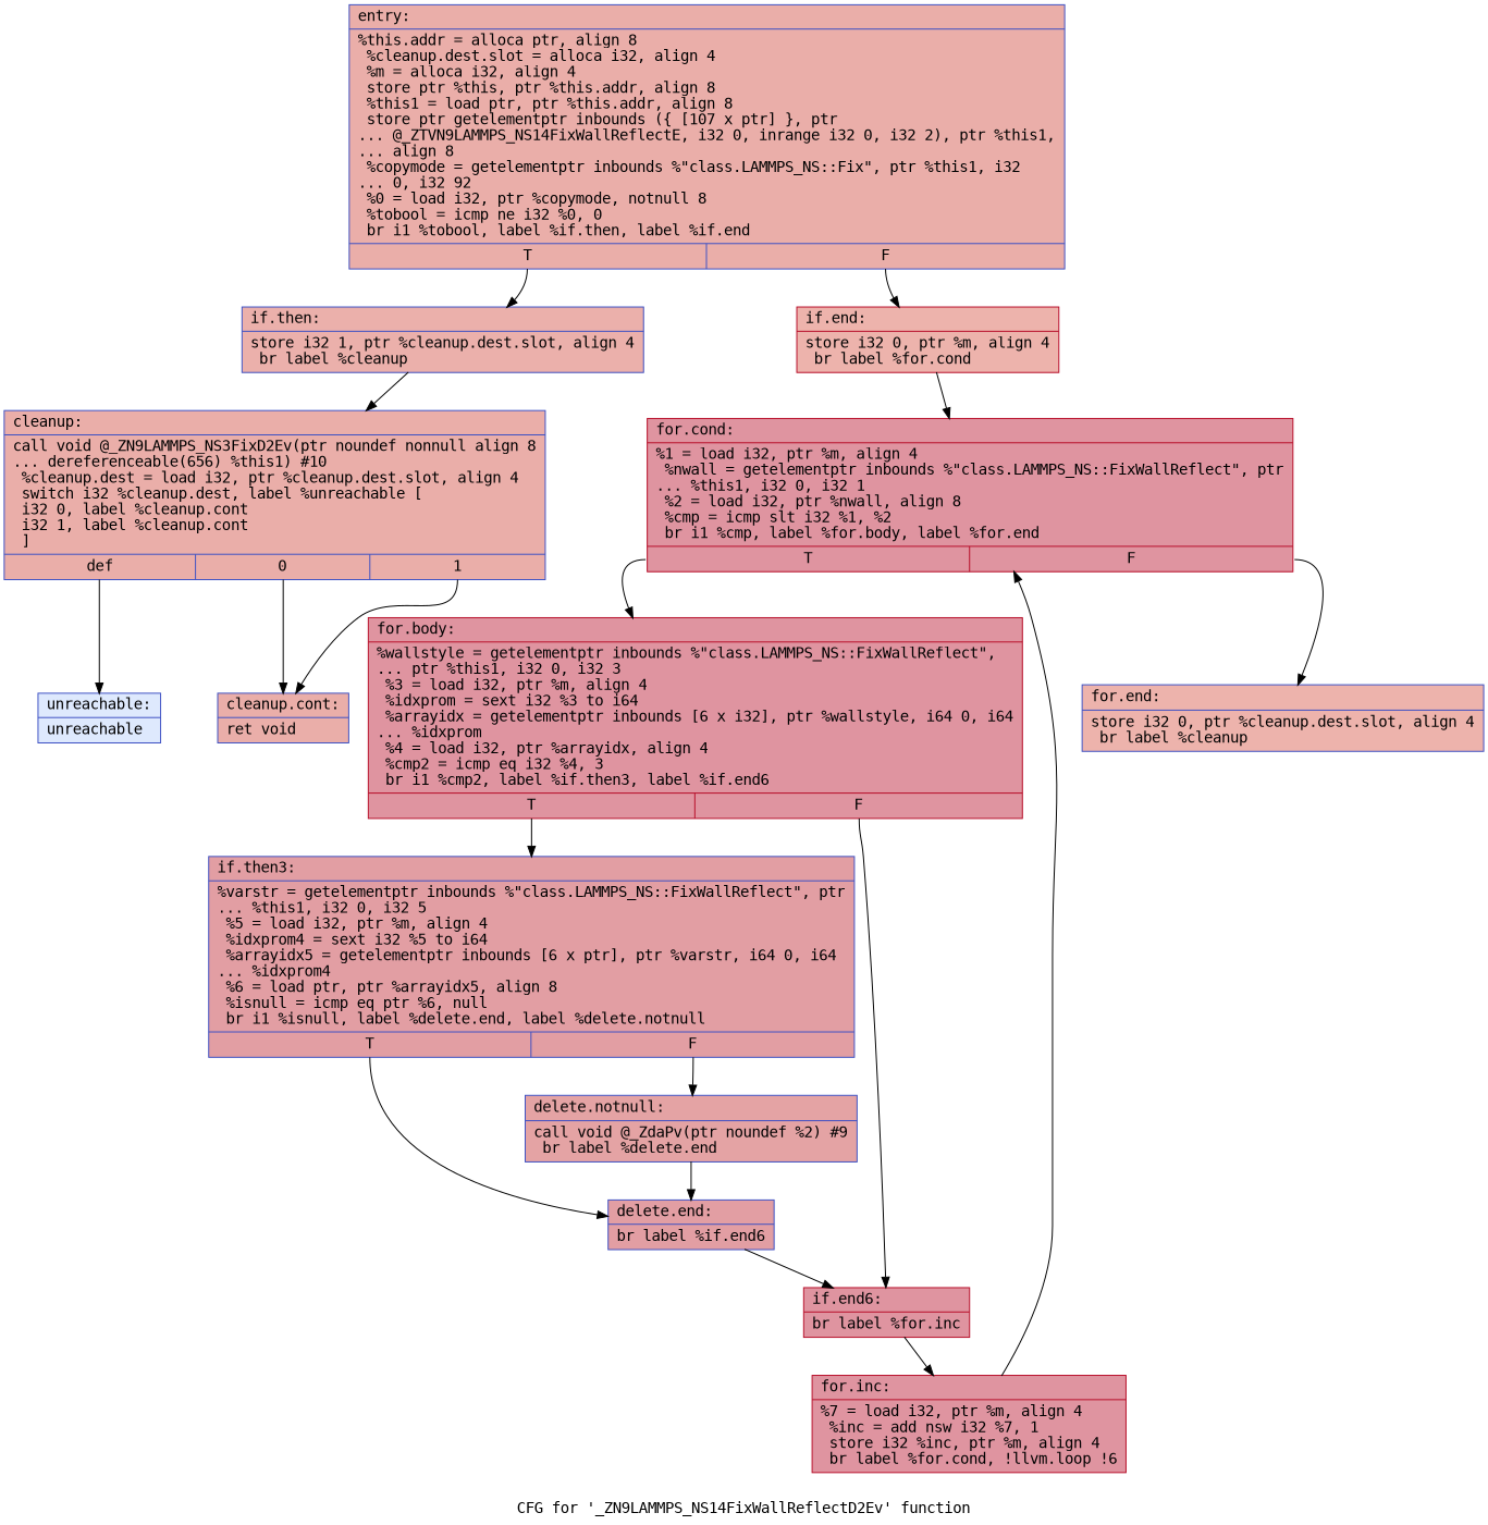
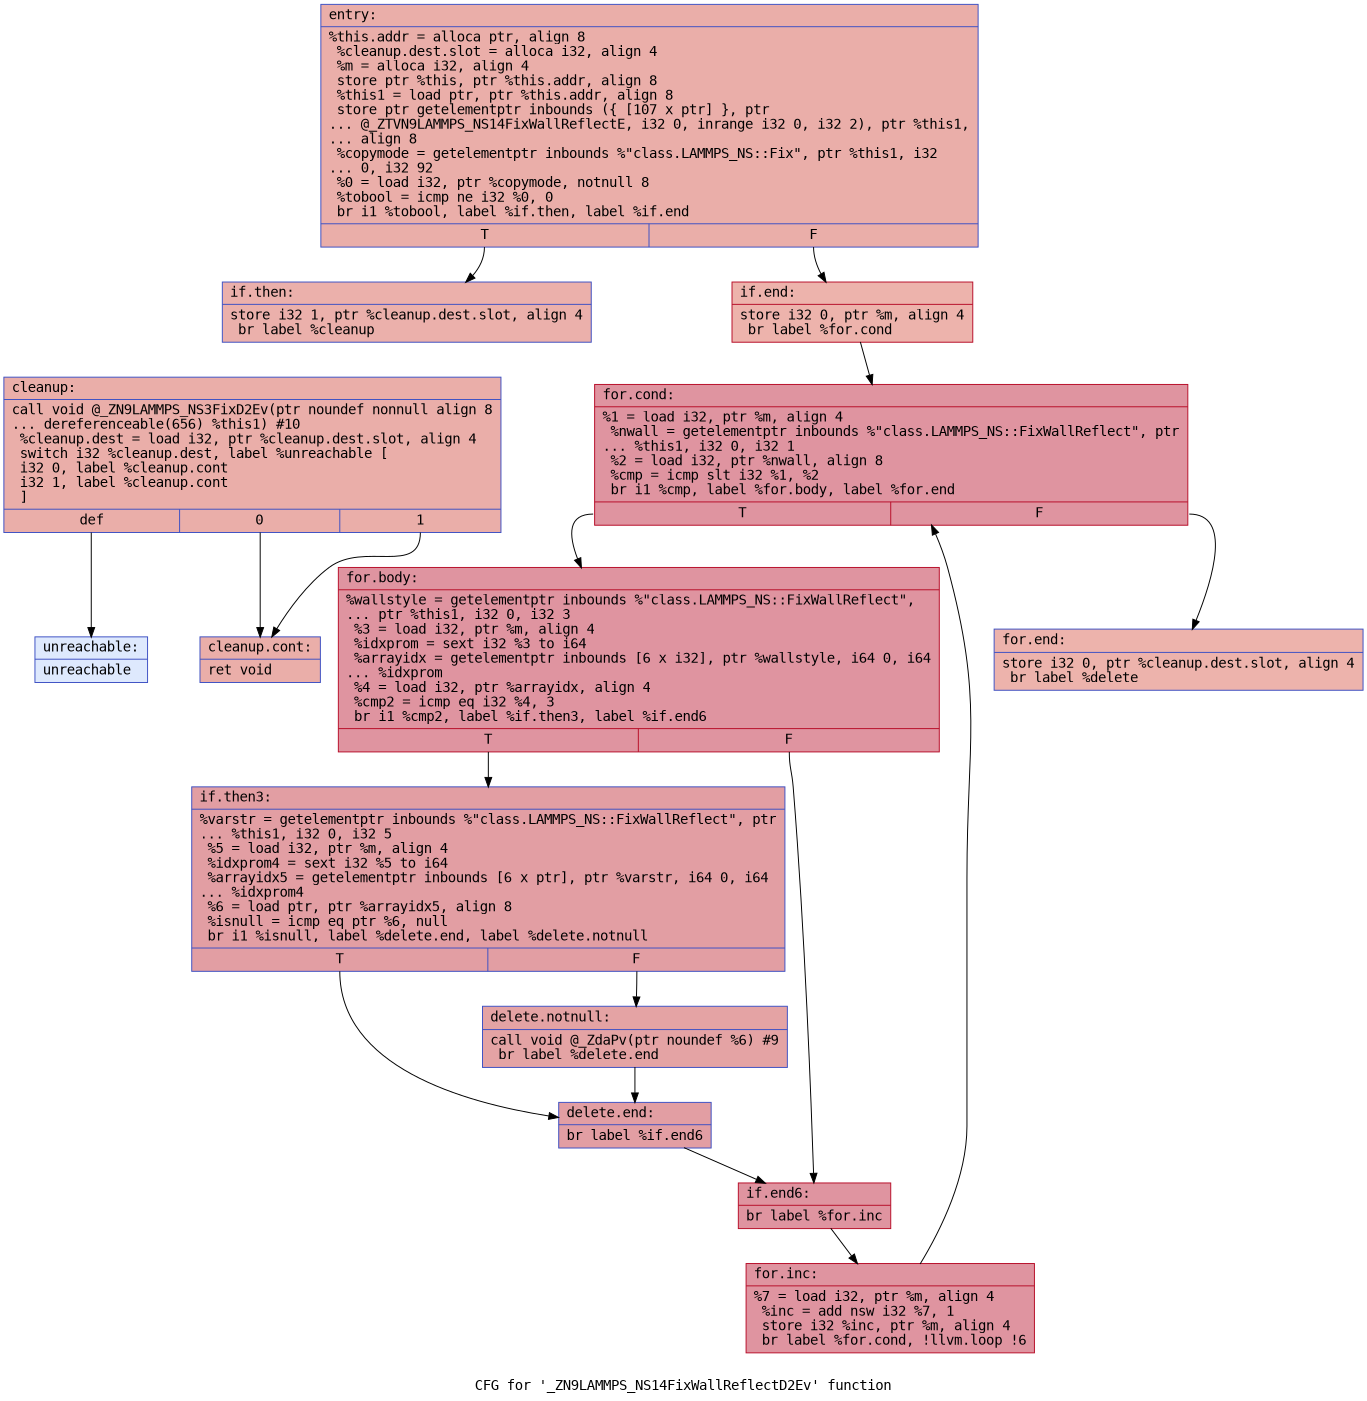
  digraph {
    fontname="DejaVu Sans Mono"
    label="CFG for '_ZN9LAMMPS_NS14FixWallReflectD2Ev' function"
    node [color="#3d50c3ff" fillcolor="#b70d2870" fontname="DejaVu Sans Mono" shape=record style=filled]
    edge [fontname="DejaVu Sans Mono"]
    n1 [fillcolor="#d0473d70" label="{entry:\l|  %this.addr = alloca ptr, align 8\l  %cleanup.dest.slot = alloca i32, align 4\l  %m = alloca i32, align 4\l  store ptr %this, ptr %this.addr, align 8\l  %this1 = load ptr, ptr %this.addr, align 8\l  store ptr getelementptr inbounds (\{ [107 x ptr] \}, ptr\l... @_ZTVN9LAMMPS_NS14FixWallReflectE, i32 0, inrange i32 0, i32 2), ptr %this1,\l... align 8\l  %copymode = getelementptr inbounds %\"class.LAMMPS_NS::Fix\", ptr %this1, i32\l... 0, i32 92\l  %0 = load i32, ptr %copymode, notnull 8\l  %tobool = icmp ne i32 %0, 0\l  br i1 %tobool, label %if.then, label %if.end\l|{<s0>T|<s1>F}}"]
    n2 [fillcolor="#d24b4070" label="{if.then:\l|  store i32 1, ptr %cleanup.dest.slot, align 4\l  br label %cleanup\l}"]
    n3 [color="#b70d28ff" fillcolor="#d6524470" label="{if.end:\l|  store i32 0, ptr %m, align 4\l  br label %for.cond\l}"]
    n4 [fillcolor="#d0473d70" label="{cleanup:\l|  call void @_ZN9LAMMPS_NS3FixD2Ev(ptr noundef nonnull align 8\l... dereferenceable(656) %this1) #10\l  %cleanup.dest = load i32, ptr %cleanup.dest.slot, align 4\l  switch i32 %cleanup.dest, label %unreachable [\l    i32 0, label %cleanup.cont\l    i32 1, label %cleanup.cont\l  ]\l|{<s0>def|<s1>0|<s2>1}}"]
    n5 [color="#b70d28ff" label="{for.cond:\l|  %1 = load i32, ptr %m, align 4\l  %nwall = getelementptr inbounds %\"class.LAMMPS_NS::FixWallReflect\", ptr\l... %this1, i32 0, i32 1\l  %2 = load i32, ptr %nwall, align 8\l  %cmp = icmp slt i32 %1, %2\l  br i1 %cmp, label %for.body, label %for.end\l|{<s0>T|<s1>F}}"]
    n6 [fillcolor="#b5cdfa70" label="{unreachable:\l|  unreachable\l}"]
    n7 [fillcolor="#d0473d70" label="{cleanup.cont:\l|  ret void\l}"]
    n8 [color="#b70d28ff" label="{for.body:\l|  %wallstyle = getelementptr inbounds %\"class.LAMMPS_NS::FixWallReflect\",\l... ptr %this1, i32 0, i32 3\l  %3 = load i32, ptr %m, align 4\l  %idxprom = sext i32 %3 to i64\l  %arrayidx = getelementptr inbounds [6 x i32], ptr %wallstyle, i64 0, i64\l... %idxprom\l  %4 = load i32, ptr %arrayidx, align 4\l  %cmp2 = icmp eq i32 %4, 3\l  br i1 %cmp2, label %if.then3, label %if.end6\l|{<s0>T|<s1>F}}"]
-   n9 [fillcolor="#d6524470" label="{for.end:\l|  store i32 0, ptr %cleanup.dest.slot, align 4\l  br label %cleanup\l}"]
+   n9 [fillcolor="#d6524470" label="{for.end:\l|  store i32 0, ptr %cleanup.dest.slot, align 4\l  br label %delete\l}"]
    n10 [fillcolor="#be242e70" label="{if.then3:\l|  %varstr = getelementptr inbounds %\"class.LAMMPS_NS::FixWallReflect\", ptr\l... %this1, i32 0, i32 5\l  %5 = load i32, ptr %m, align 4\l  %idxprom4 = sext i32 %5 to i64\l  %arrayidx5 = getelementptr inbounds [6 x ptr], ptr %varstr, i64 0, i64\l... %idxprom4\l  %6 = load ptr, ptr %arrayidx5, align 8\l  %isnull = icmp eq ptr %6, null\l  br i1 %isnull, label %delete.end, label %delete.notnull\l|{<s0>T|<s1>F}}"]
    n11 [color="#b70d28ff" label="{if.end6:\l|  br label %for.inc\l}"]
    n12 [fillcolor="#be242e70" label="{delete.end:\l|  br label %if.end6\l}"]
-   n13 [fillcolor="#c32e3170" label="{delete.notnull:\l|  call void @_ZdaPv(ptr noundef %2) #9\l  br label %delete.end\l}"]
+   n13 [fillcolor="#c32e3170" label="{delete.notnull:\l|  call void @_ZdaPv(ptr noundef %6) #9\l  br label %delete.end\l}"]
    n14 [color="#b70d28ff" label="{for.inc:\l|  %7 = load i32, ptr %m, align 4\l  %inc = add nsw i32 %7, 1\l  store i32 %inc, ptr %m, align 4\l  br label %for.cond, !llvm.loop !6\l}"]
    n1 -> n2 [tailport=s0]
    n1 -> n3 [tailport=s1]
-   n2 -> n4
    n3 -> n5
    n4 -> n6 [tailport=s0]
    n4 -> n7 [tailport=s1]
    n4 -> n7 [tailport=s2]
    n5 -> n8 [tailport=s0]
    n5 -> n9 [tailport=s1]
    n8 -> n10 [tailport=s0]
    n8 -> n11 [tailport=s1]
    n10 -> n12 [tailport=s0]
    n10 -> n13 [tailport=s1]
    n11 -> n14
    n12 -> n11
    n13 -> n12
    n14 -> n5
  }
